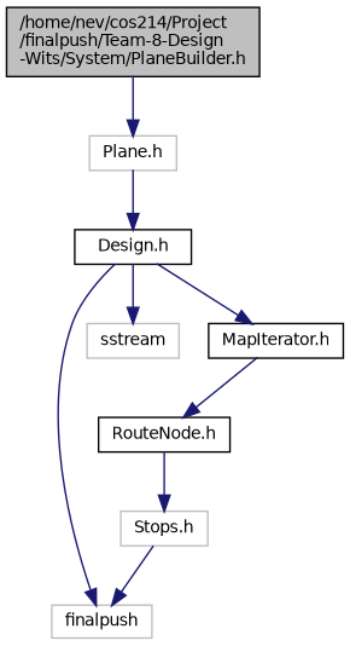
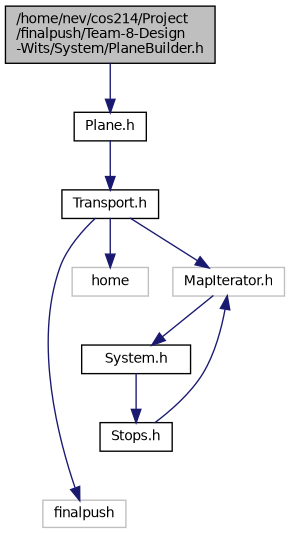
  digraph {
    node [color=black fillcolor=white fontname=Helvetica fontsize=10 shape=record style=filled]
    edge [color=midnightblue fontname=Helvetica fontsize=10 labelfontname=Helvetica labelfontsize=10 style=solid]
    n1 [fillcolor=grey75 fontcolor=black height=0.2 label="/home/nev/cos214/Project\l/finalpush/Team-8-Design\l-Wits/System/PlaneBuilder.h" width=0.4]
-   n2 [color=grey75 height=0.2 label="Plane.h" width=0.4]
-   n3 [height=0.2 label="Design.h" width=0.4]
+   n2 [height=0.2 label="Plane.h" width=0.4]
+   n3 [height=0.2 label="Transport.h" width=0.4]
    n4 [color=grey75 height=0.2 label=finalpush width=0.4]
-   n5 [color=grey75 height=0.2 label=sstream width=0.4]
-   n6 [height=0.2 label="MapIterator.h" width=0.4]
-   n7 [color=grey75 height=0.2 label="Stops.h" width=0.4]
-   n8 [height=0.2 label="RouteNode.h" width=0.4]
+   n5 [color=grey75 height=0.2 label=home width=0.4]
+   n6 [color=grey75 height=0.2 label="MapIterator.h" width=0.4]
+   n7 [height=0.2 label="Stops.h" width=0.4]
+   n8 [height=0.2 label="System.h" width=0.4]
    n1 -> n2
    n2 -> n3
    n3 -> n4
    n3 -> n5
    n3 -> n6
    n6 -> n8
-   n7 -> n4
+   n7 -> n6
    n8 -> n7
  }
